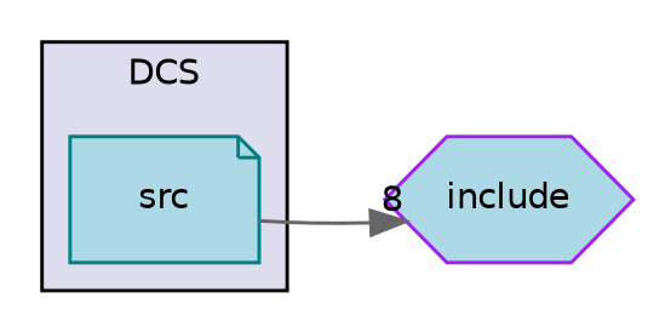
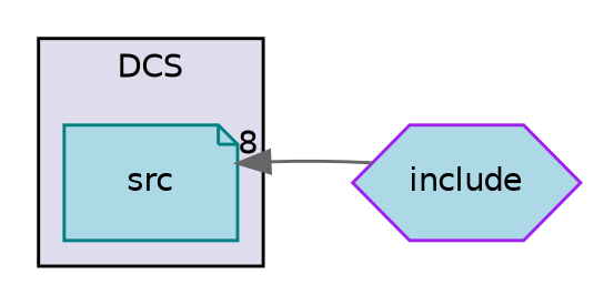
  digraph {
    compound=true
    rankdir=LR
    node [fillcolor=lightblue fontname=Helvetica fontsize=10 style=filled]
    n1 [label=src pencolor=black shape=note color=teal]
    n2 [color=purple label=include shape=hexagon]
    subgraph cluster_1 {
      bgcolor="#ddddee"
      fontname=Helvetica
      fontsize=10
      label=DCS
      pencolor=black
      n1
    }
-   n1 -> n2 [headlabel=8 labeldistance=1.5 labelfontname=Helvetica labelfontsize=10 color=gray40]
+   n2 -> n1 [headlabel=8 labeldistance=1.5 labelfontname=Helvetica labelfontsize=10 color=gray40]
  }
